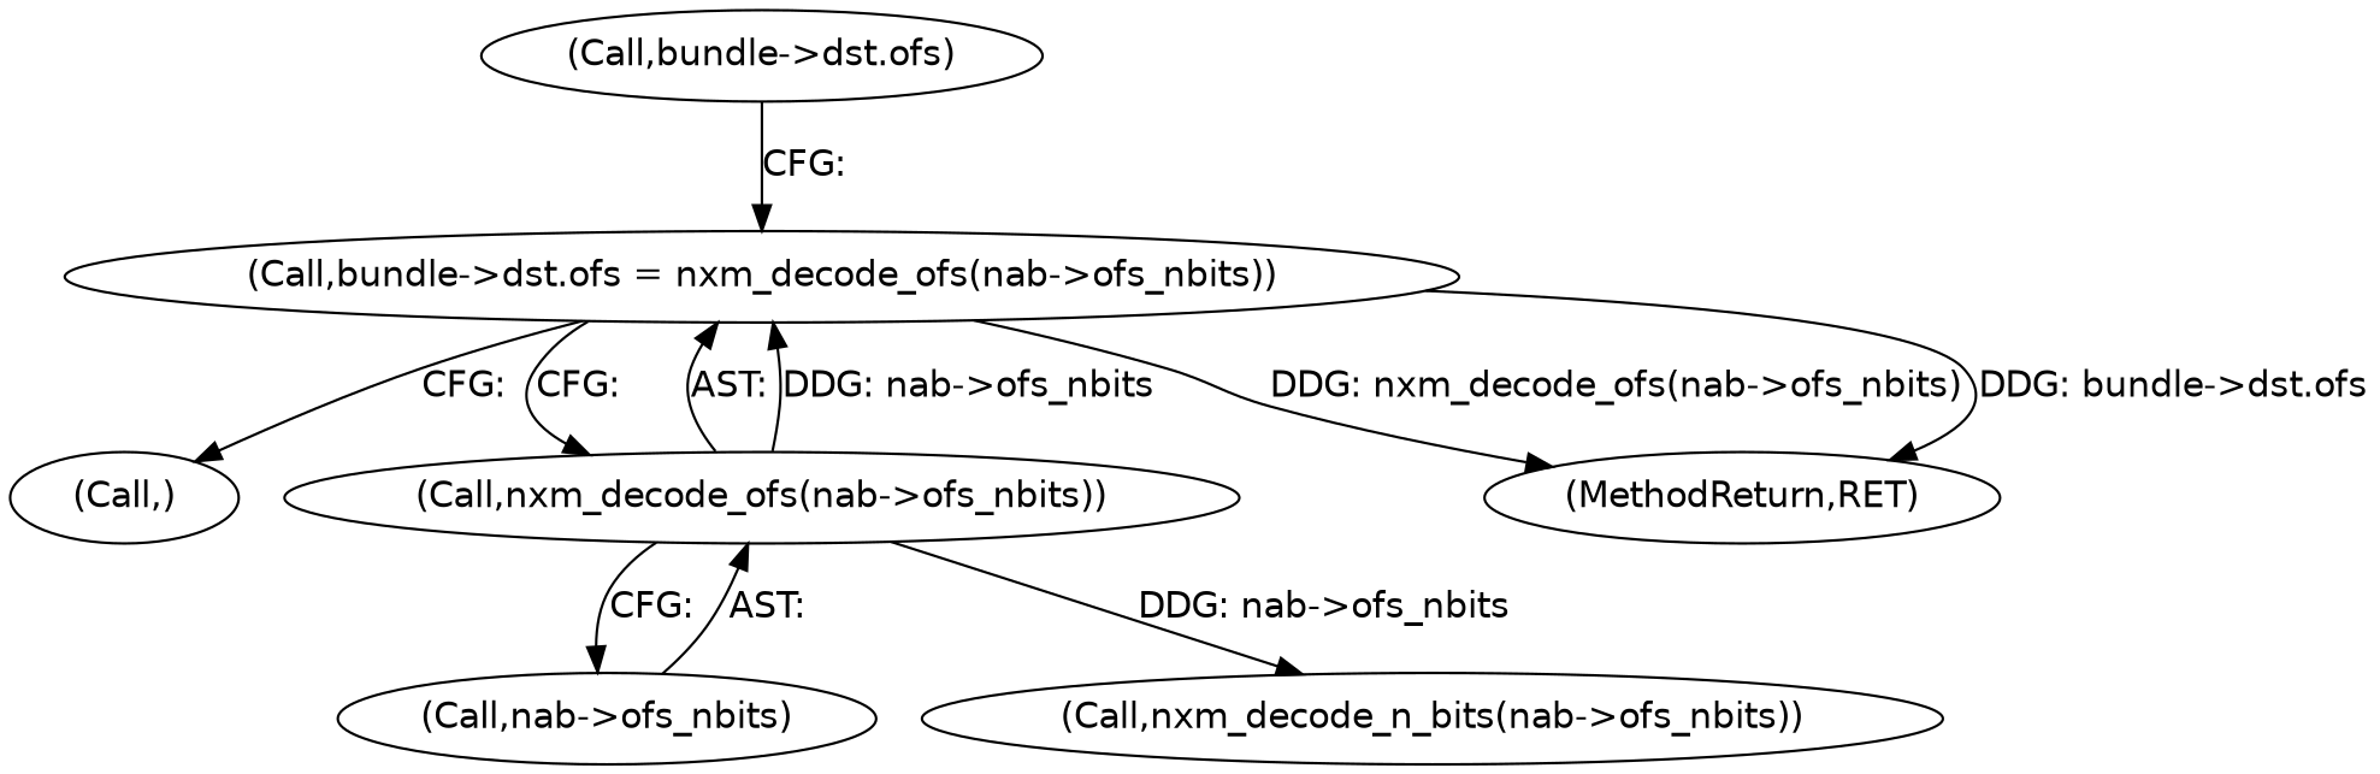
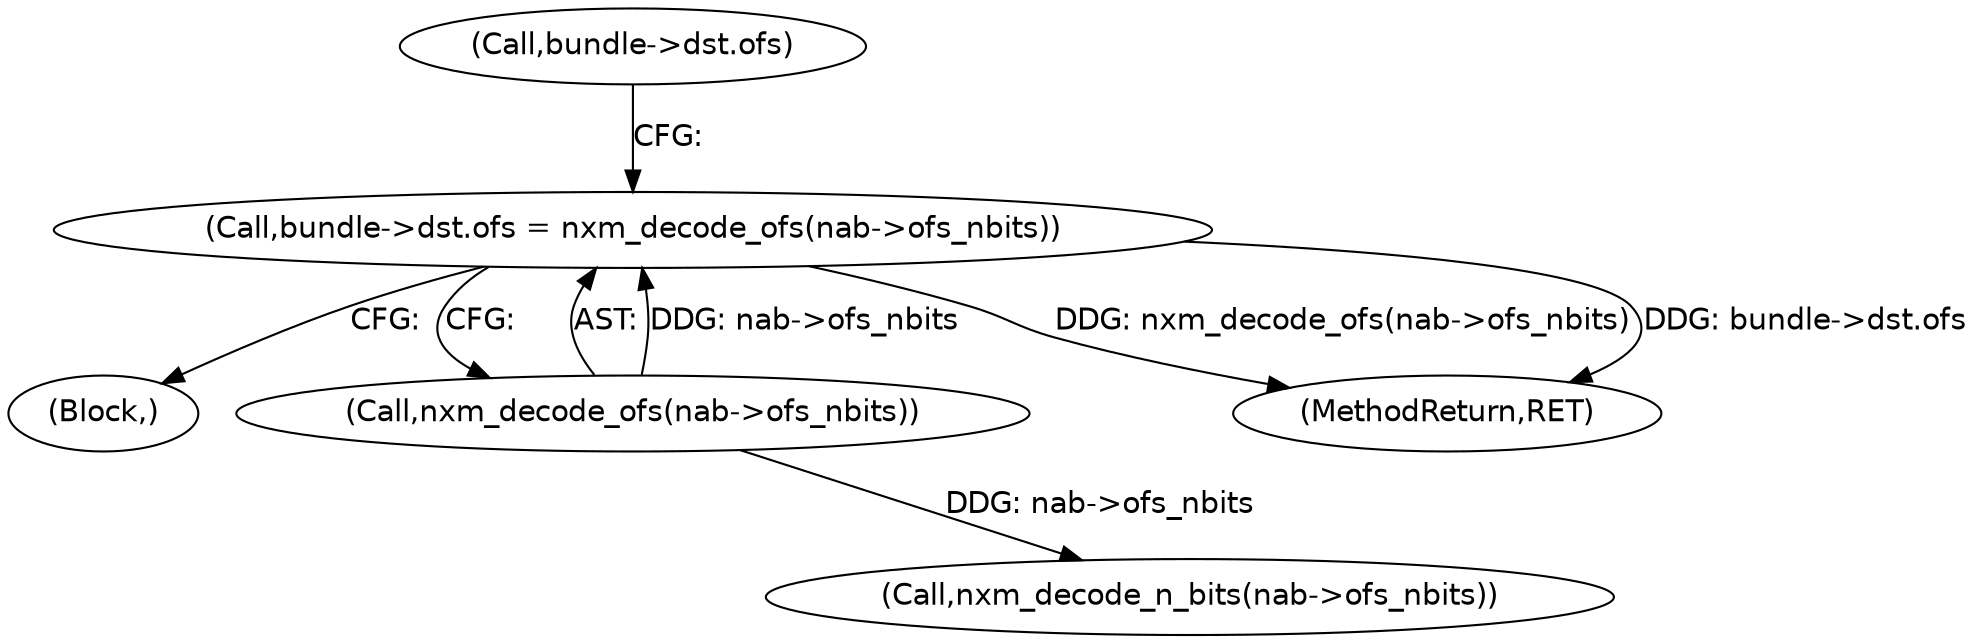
  digraph {
    fontname="DejaVu Sans"
    node [fontname="DejaVu Sans"]
    edge [fontname="DejaVu Sans"]
    n1 [label="(Call,bundle->dst.ofs = nxm_decode_ofs(nab->ofs_nbits))"]
    n2 [label="(Call,nxm_decode_ofs(nab->ofs_nbits))"]
-   n3 [label="(Call,)"]
+   n3 [label="(Block,)"]
    n4 [label="(MethodReturn,RET)"]
-   n5 [label="(Call,nab->ofs_nbits)"]
    n6 [label="(Call,nxm_decode_n_bits(nab->ofs_nbits))"]
    n7 [label="(Call,bundle->dst.ofs)"]
    n1 -> n2 [label="CFG: "]
    n1 -> n3 [label="CFG: "]
    n1 -> n4 [label="DDG: nxm_decode_ofs(nab->ofs_nbits)"]
    n1 -> n4 [label="DDG: bundle->dst.ofs"]
    n2 -> n1 [label="AST: "]
    n2 -> n1 [label="DDG: nab->ofs_nbits"]
-   n2 -> n5 [label="CFG: "]
    n2 -> n6 [label="DDG: nab->ofs_nbits"]
-   n5 -> n2 [label="AST: "]
    n7 -> n1 [label="CFG: "]
  }
